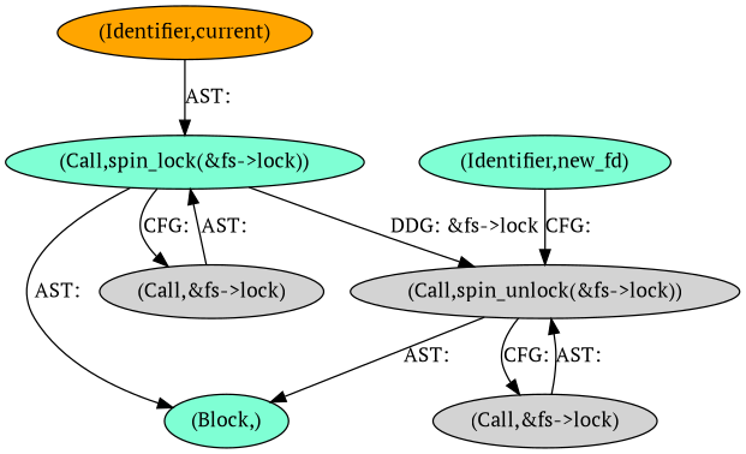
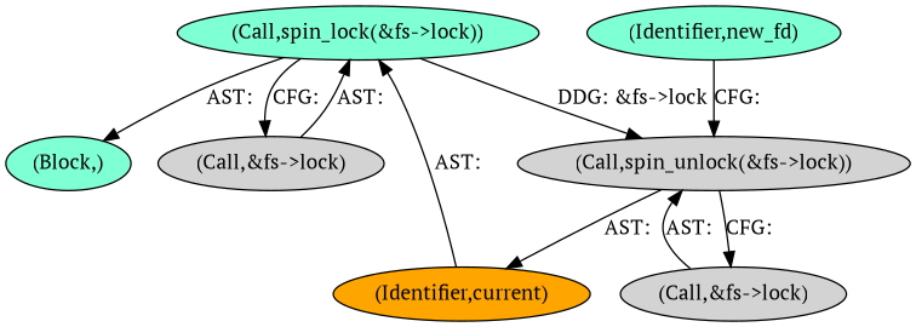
  digraph {
    fontname="PT Serif"
    node [fillcolor=aquamarine fontname="PT Serif" style=filled]
    edge [fontname="PT Serif"]
    n1 [label="(Call,spin_lock(&fs->lock))"]
    n2 [fillcolor=lightgrey label="(Call,spin_unlock(&fs->lock))"]
    n3 [label="(Block,)"]
    n4 [fillcolor=lightgrey label="(Call,&fs->lock)"]
    n5 [fillcolor=lightgrey label="(Call,&fs->lock)"]
    n6 [label="(Identifier,new_fd)"]
    n7 [fillcolor=orange label="(Identifier,current)"]
    n1 -> n2 [label="DDG: &fs->lock"]
    n1 -> n3 [label="AST: "]
    n1 -> n4 [label="CFG: "]
-   n2 -> n3 [label="AST: "]
+   n2 -> n7 [label="AST: "]
    n2 -> n5 [label="CFG: "]
    n4 -> n1 [label="AST: "]
    n5 -> n2 [label="AST: "]
    n6 -> n2 [label="CFG: "]
    n7 -> n1 [label="AST: "]
  }
